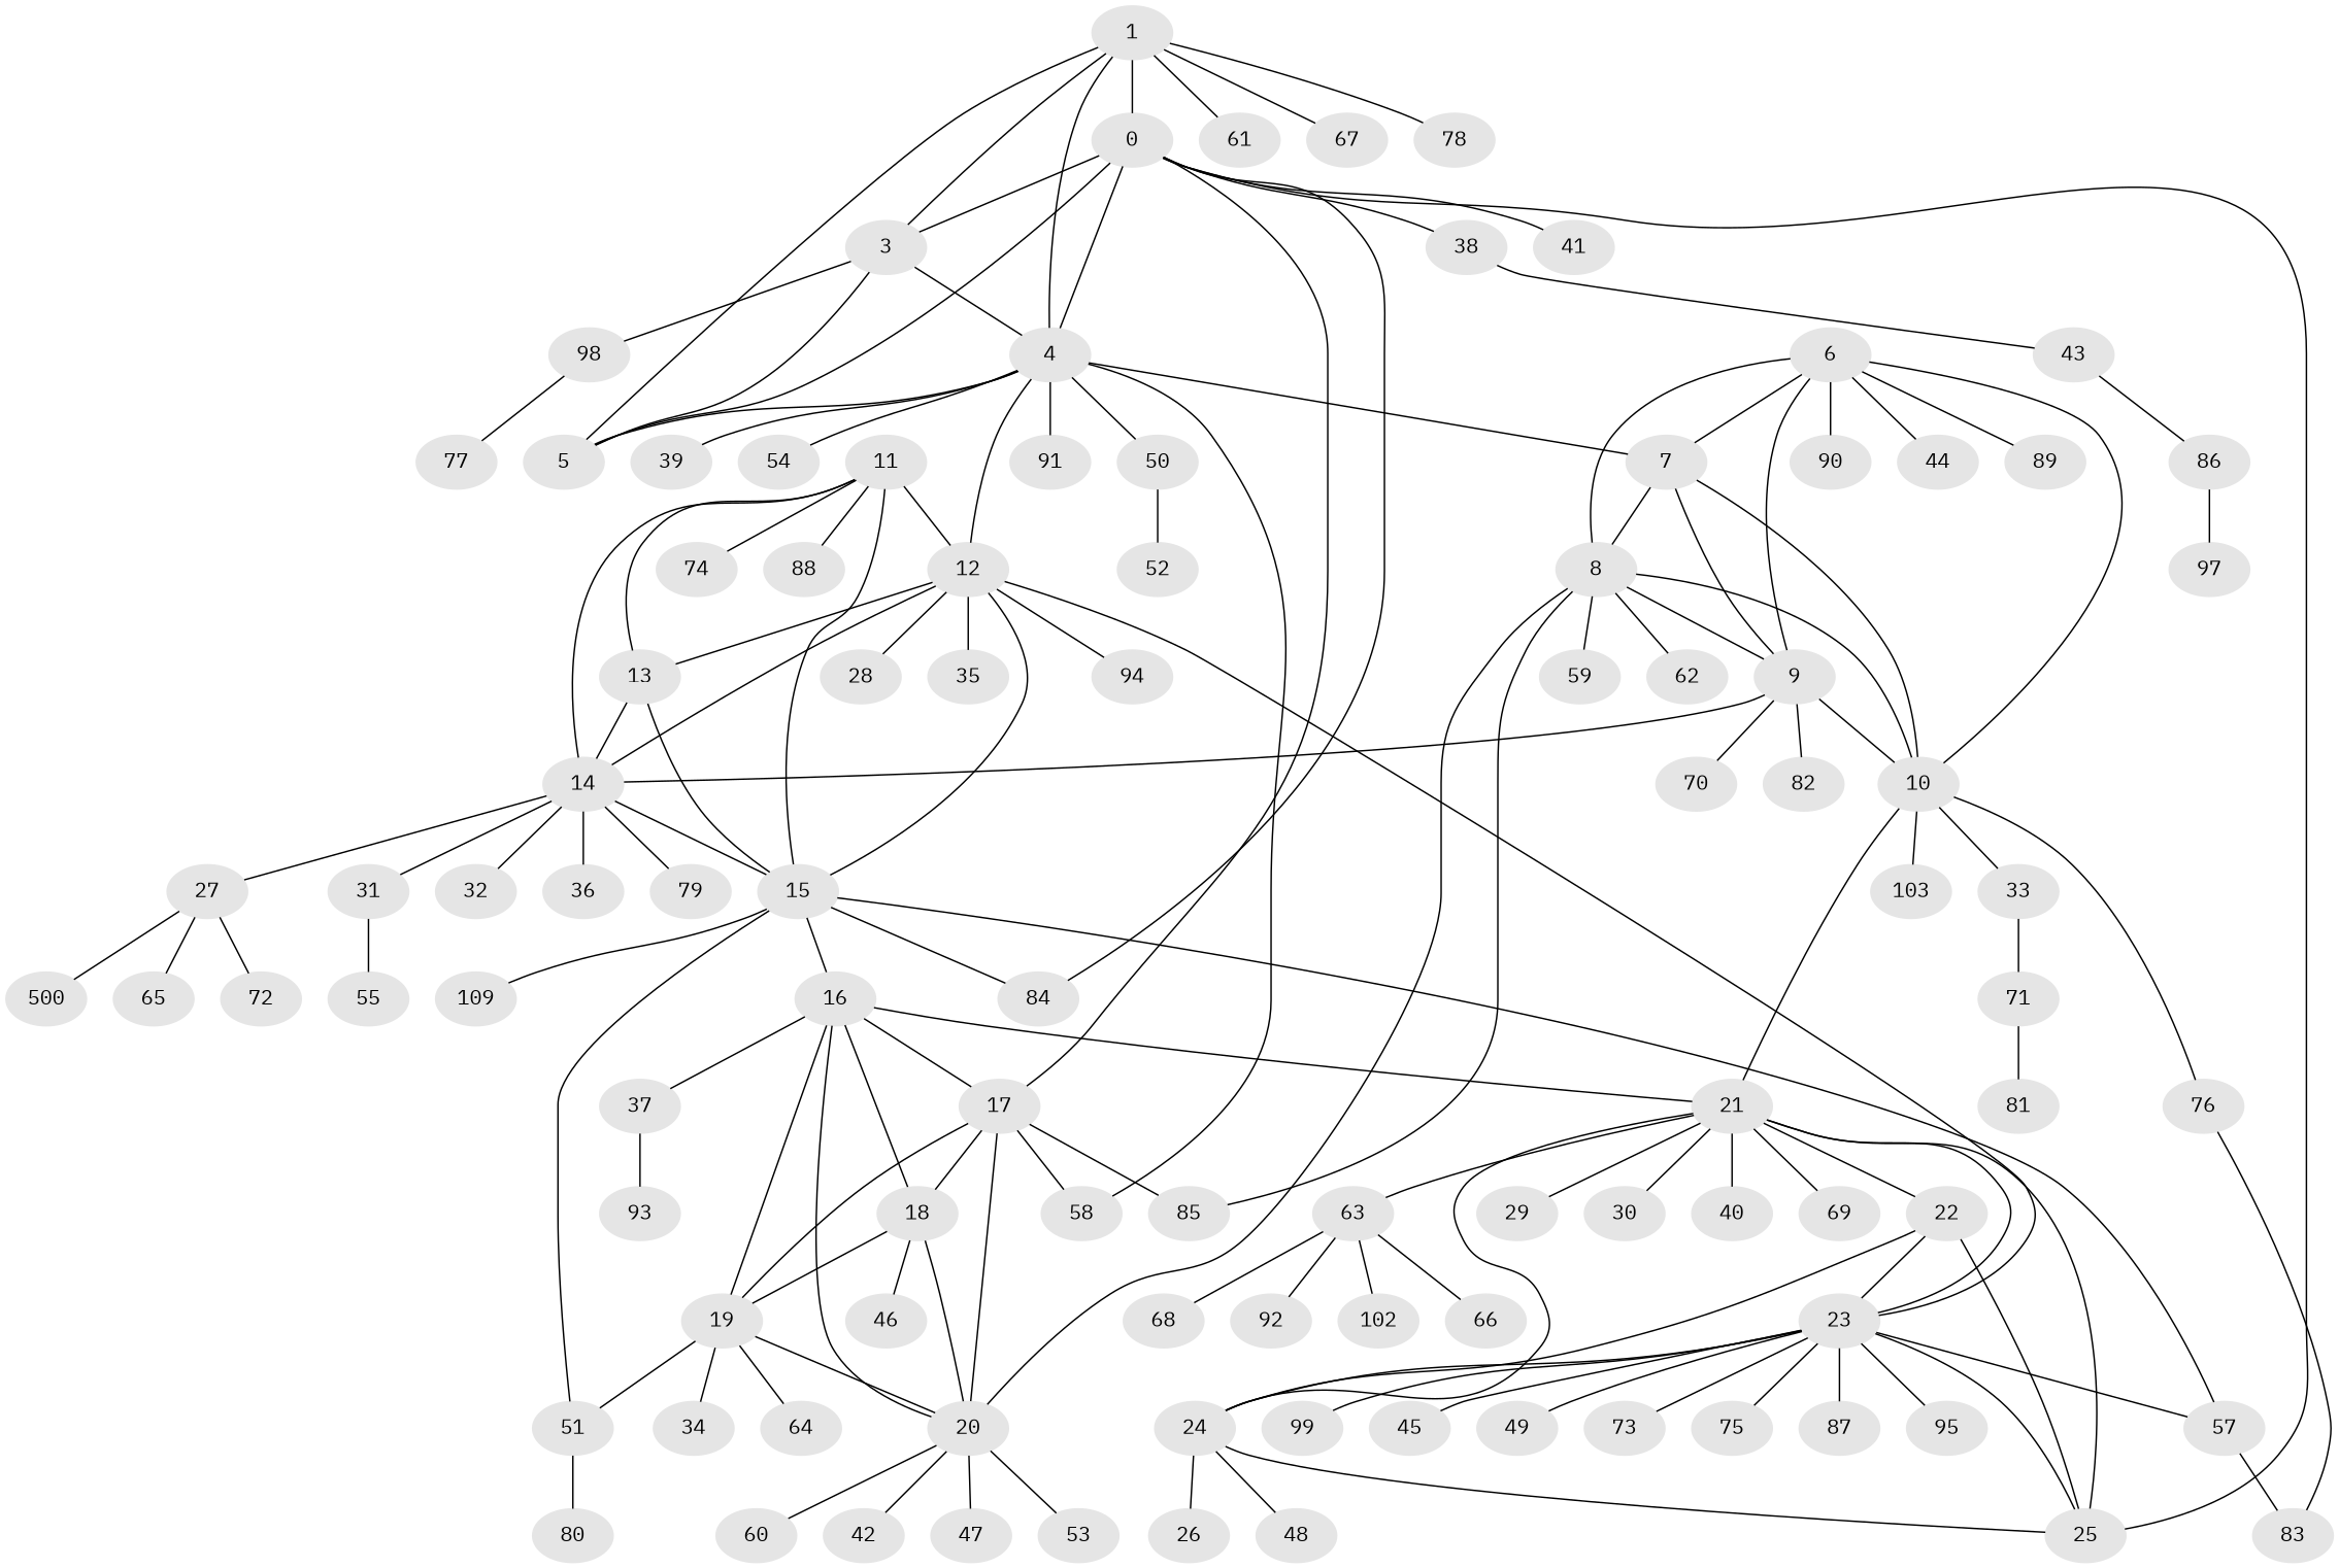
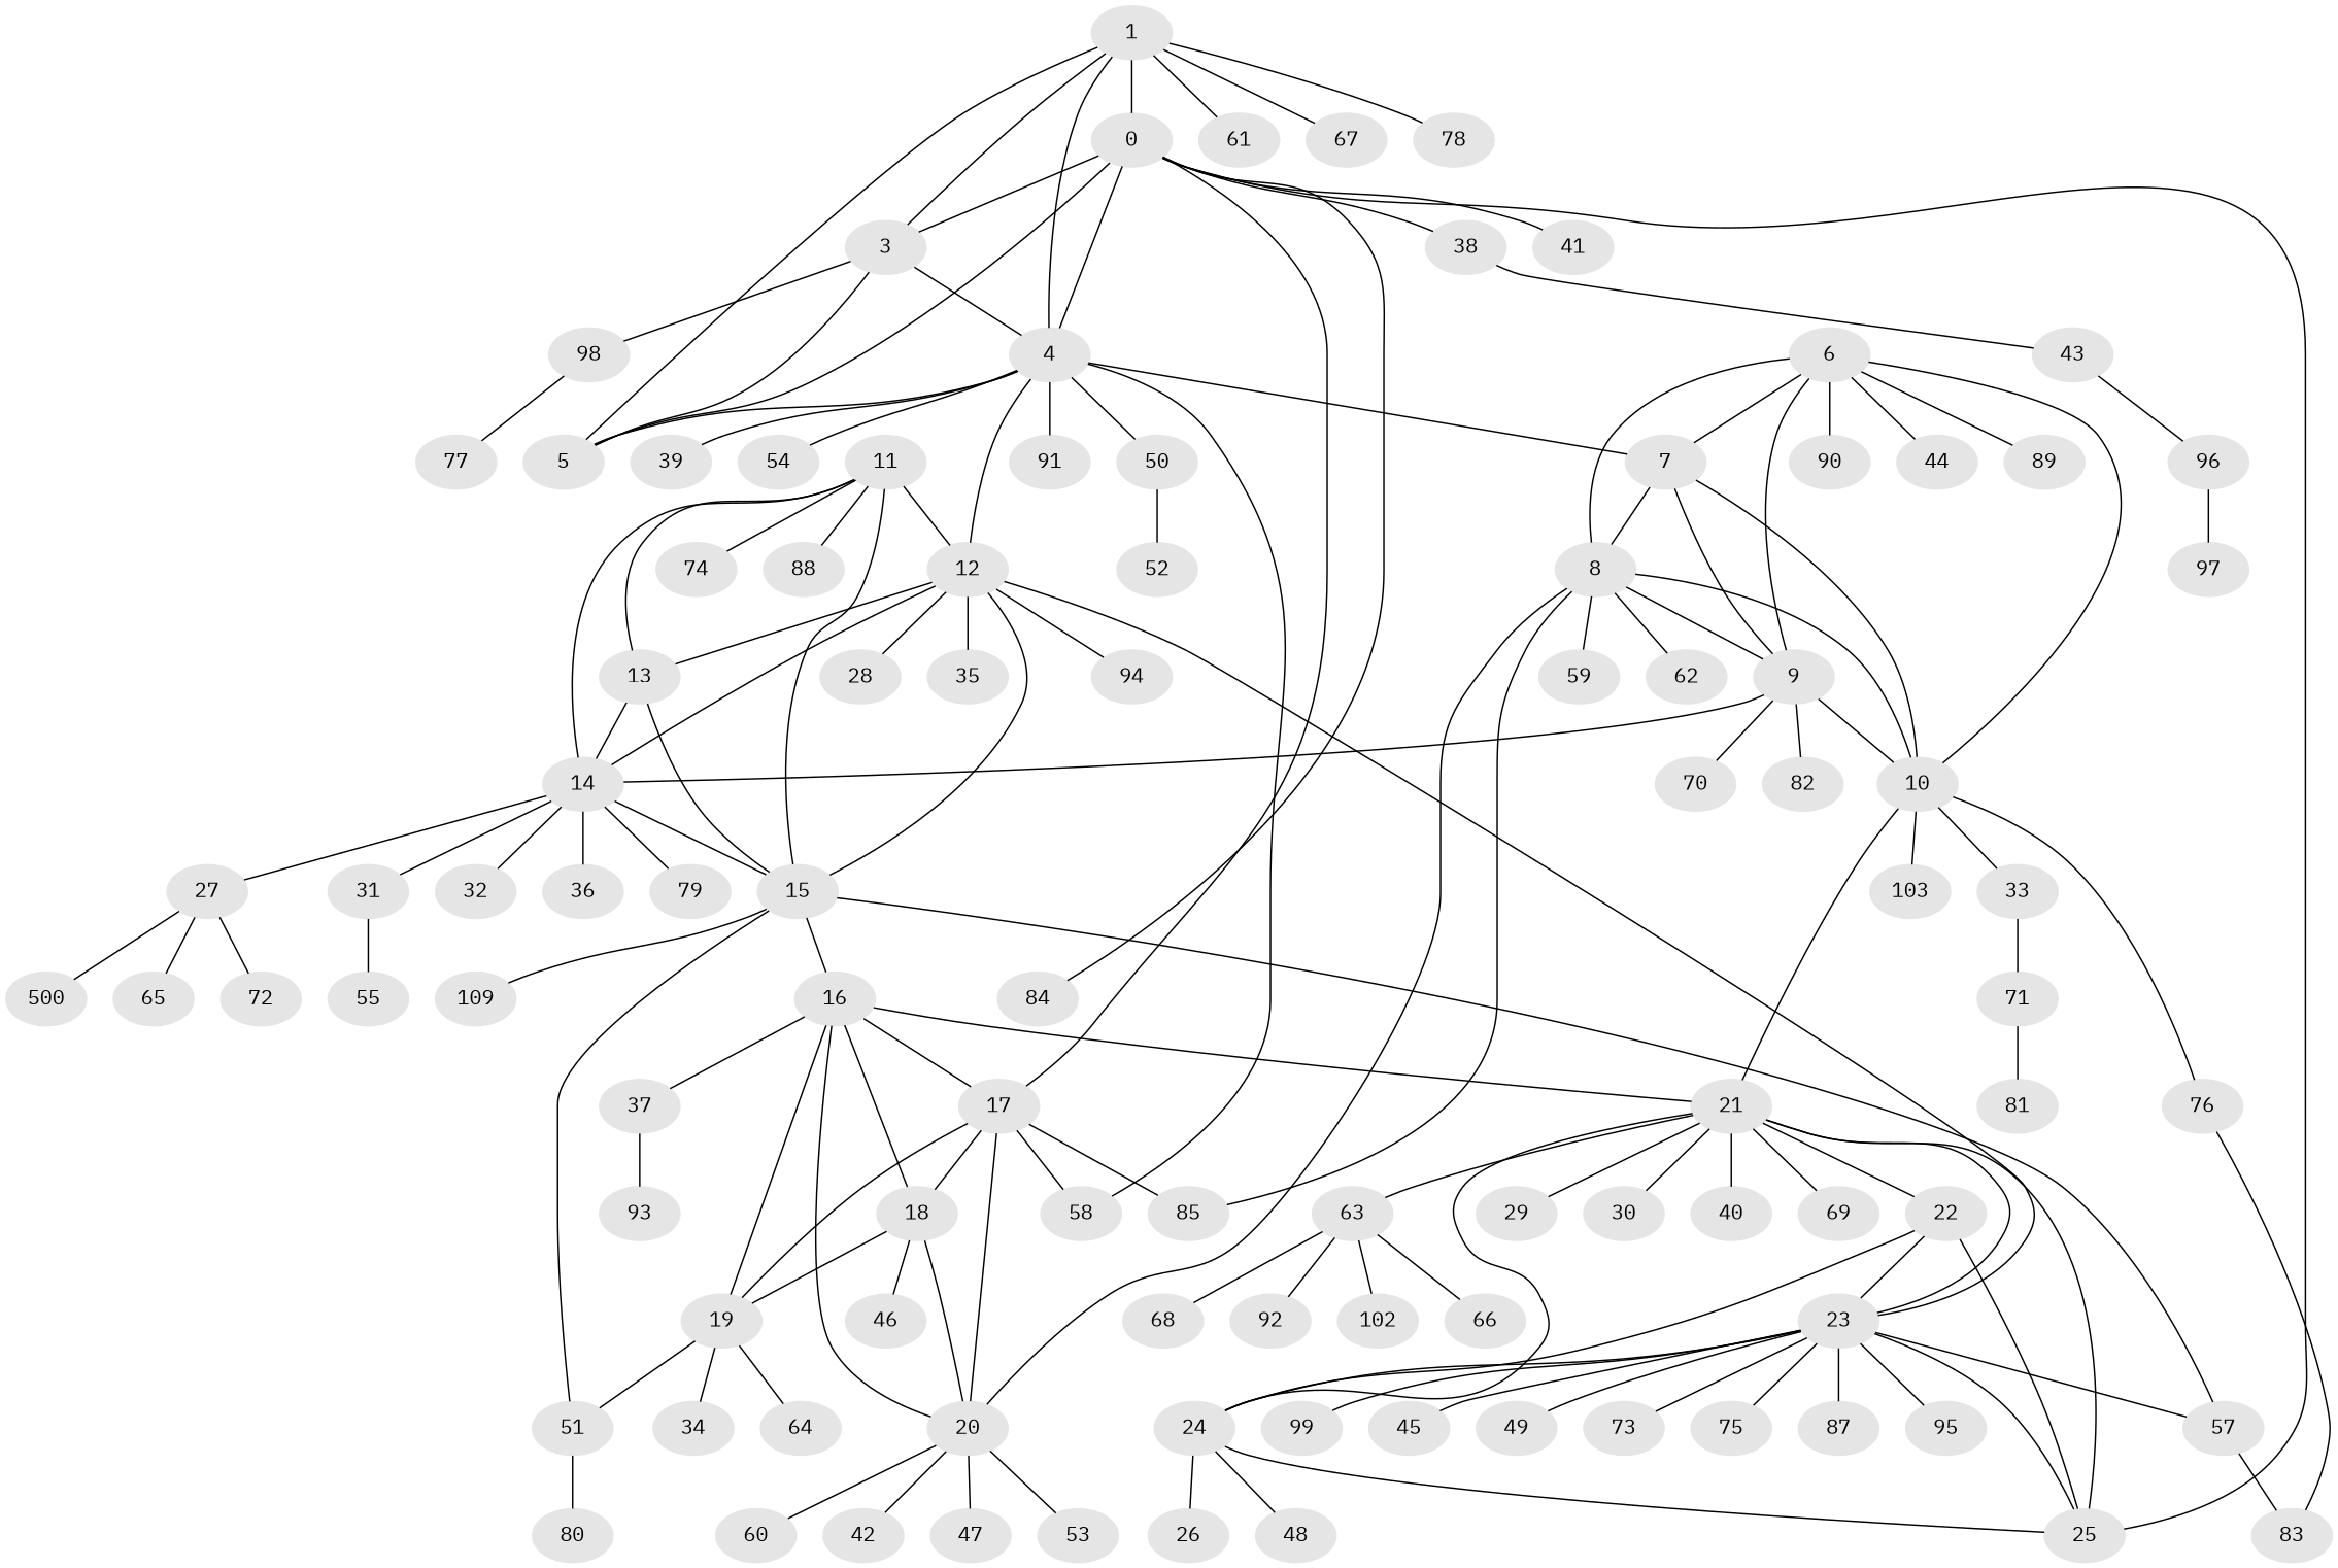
  graph {
    fontname="IBM Plex Mono"
    node [color=gray90 fontname="IBM Plex Mono" style=filled]
    edge [fontname="IBM Plex Mono"]
    n1 [label=0]
    1
    3
    4
    5
    61
    67
    78
    17
    25
    38
    41
    84
    98
    7
    12
    39
    50
    54
    58
    91
    20
    85
    18
    19
    43
    77
    8
    9
    10
    14
    13
    15
    23
    28
    35
    94
    52
    6
    44
    89
    90
    59
    62
    70
    82
    21
    33
    76
    103
    42
    47
    53
    60
    27
    31
    32
    36
    79
    22
    24
    29
    30
    40
    63
    69
    71
    83
    11
    74
    88
    16
    51
    57
    n75 [label=109]
    45
    49
    73
    75
    87
    95
    99
    65
    72
    n85 [label=500]
    55
    37
    80
    46
    34
    64
    93
    26
    48
    66
    68
    92
    102
    81
-   96 [label=86]
+   96
    97
    n1 -- 3
    n1 -- 4
    n1 -- 5
    n1 -- 17
    n1 -- 25
    n1 -- 38
    n1 -- 41
    n1 -- 84
    1 -- n1
    1 -- 3
    1 -- 4
    1 -- 5
    1 -- 61
    1 -- 67
    1 -- 78
    3 -- 4
    3 -- 5
    3 -- 98
    4 -- 5
    4 -- 7
    4 -- 12
    4 -- 39
    4 -- 50
    4 -- 54
    4 -- 58
    4 -- 91
    17 -- 58
    17 -- 20
    17 -- 85
    17 -- 18
    17 -- 19
    38 -- 43
    98 -- 77
    7 -- 8
    7 -- 9
    7 -- 10
    12 -- 14
    12 -- 13
    12 -- 15
    12 -- 23
    12 -- 28
    12 -- 35
    12 -- 94
    50 -- 52
    20 -- 42
    20 -- 47
    20 -- 53
    20 -- 60
    18 -- 20
    18 -- 19
    18 -- 46
-   19 -- 20
    19 -- 51
    19 -- 34
    19 -- 64
    43 -- 96
    8 -- 20
    8 -- 85
    8 -- 9
    8 -- 10
    8 -- 59
    8 -- 62
    9 -- 10
    9 -- 14
    9 -- 70
    9 -- 82
    10 -- 21
    10 -- 33
    10 -- 76
    10 -- 103
    14 -- 15
    14 -- 27
    14 -- 31
    14 -- 32
    14 -- 36
    14 -- 79
    13 -- 14
    13 -- 15
-   15 -- 84
    15 -- 16
    15 -- 51
    15 -- 57
    15 -- n75
    23 -- 25
    23 -- 24
    23 -- 57
    23 -- 45
    23 -- 49
    23 -- 73
    23 -- 75
    23 -- 87
    23 -- 95
    23 -- 99
    6 -- 7
    6 -- 8
    6 -- 9
    6 -- 10
    6 -- 44
    6 -- 89
    6 -- 90
    21 -- 25
    21 -- 23
    21 -- 22
    21 -- 24
    21 -- 29
    21 -- 30
    21 -- 40
    21 -- 63
    21 -- 69
    33 -- 71
    76 -- 83
    27 -- 65
    27 -- 72
    27 -- n85
    31 -- 55
    22 -- 25
    22 -- 23
    22 -- 24
    24 -- 25
    24 -- 26
    24 -- 48
    63 -- 66
    63 -- 68
    63 -- 92
    63 -- 102
    71 -- 81
    11 -- 12
    11 -- 14
    11 -- 13
    11 -- 15
    11 -- 74
    11 -- 88
    16 -- 17
    16 -- 20
    16 -- 18
    16 -- 19
    16 -- 21
    16 -- 37
    51 -- 80
    57 -- 83
    37 -- 93
    96 -- 97
  }
